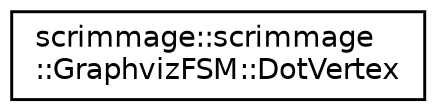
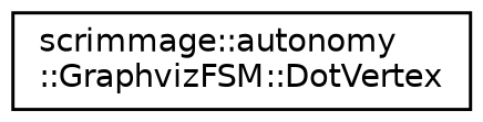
  digraph {
    rankdir=LR
-   n1 [color=black fillcolor=white fontname=Helvetica fontsize=10 height=0.2 label="scrimmage::scrimmage\l::GraphvizFSM::DotVertex" shape=box style=filled width=0.4]
+   n1 [color=black fillcolor=white fontname=Helvetica fontsize=10 height=0.2 label="scrimmage::autonomy\l::GraphvizFSM::DotVertex" shape=box style=filled width=0.4]
  }
